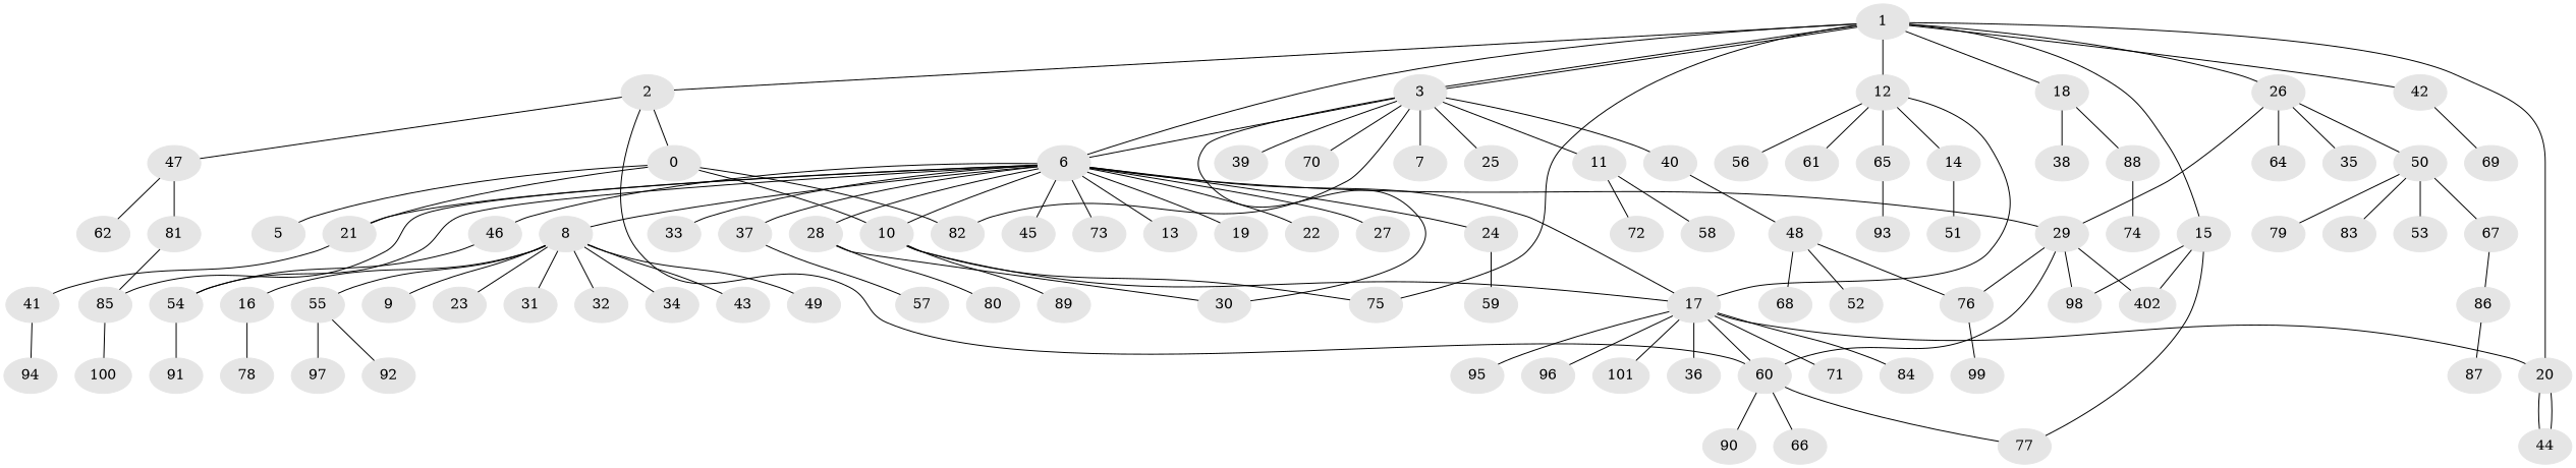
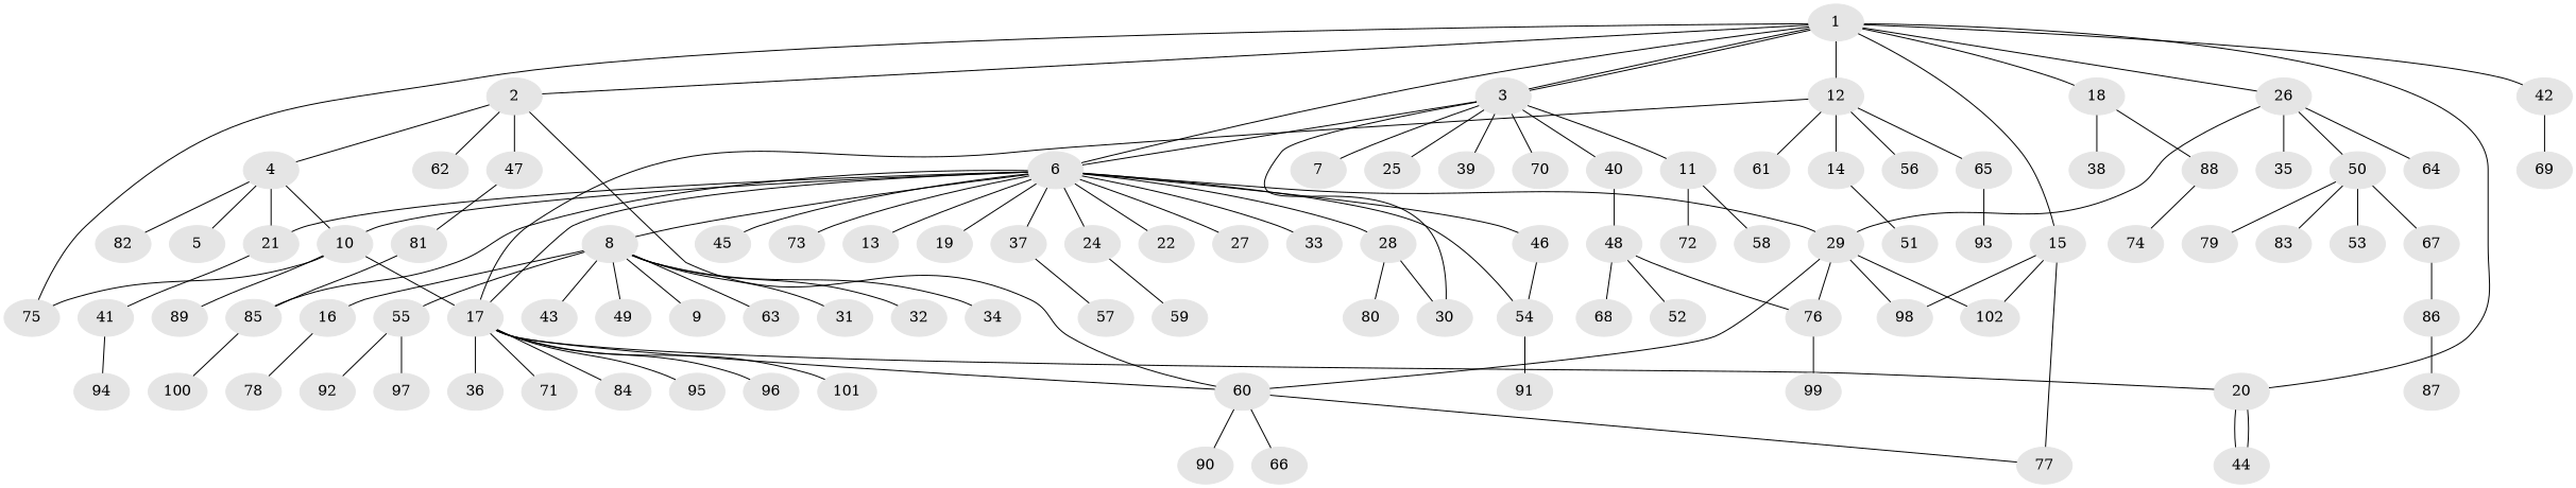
  graph {
    node [color=gray90 style=filled]
    1
    2
    3
    6
    12
    15
    18
    20
    26
    42
    75
-   4 [label=0]
+   4
    47
    60
    62
    7
    11
    25
    30
    39
    40
    70
    82
    10
    21
    8
    13
    17
    19
    22
    24
    27
    28
    29
    33
    37
    45
    46
    54
    73
    85
    14
    56
    61
    65
    77
    98
-   102 [label=402]
+   102
    38
    88
    44
    35
    50
    64
    69
    5
    81
    66
    90
    58
    72
    48
    89
    41
    9
    16
-   23
+   23 [label=63]
    31
    32
    34
    43
    49
    55
    36
    71
    84
    95
    96
    101
    59
    80
    76
    57
    91
    100
    78
    92
    97
    51
    93
    74
    94
    53
    67
    79
    83
    99
    52
    68
    86
    87
    1 -- 2
    1 -- 3
    1 -- 3
    1 -- 6
    1 -- 12
    1 -- 15
    1 -- 18
    1 -- 20
    1 -- 26
    1 -- 42
    1 -- 75
    2 -- 4
    2 -- 47
    2 -- 60
-   47 -- 62
+   2 -- 62
    3 -- 6
    3 -- 7
    3 -- 11
    3 -- 25
    3 -- 30
    3 -- 39
    3 -- 40
    3 -- 70
-   3 -- 82
    6 -- 10
    6 -- 21
    6 -- 8
    6 -- 13
    6 -- 17
    6 -- 19
    6 -- 22
    6 -- 24
    6 -- 27
    6 -- 28
    6 -- 29
    6 -- 33
    6 -- 37
    6 -- 45
    6 -- 46
    6 -- 54
    6 -- 73
    6 -- 85
    12 -- 17
    12 -- 14
    12 -- 56
    12 -- 61
    12 -- 65
    15 -- 77
    15 -- 98
    15 -- 102
    18 -- 38
    18 -- 88
    20 -- 44
    20 -- 44
    26 -- 29
    26 -- 35
    26 -- 50
    26 -- 64
    42 -- 69
    4 -- 82
    4 -- 10
    4 -- 21
    4 -- 5
    47 -- 81
    60 -- 77
    60 -- 66
    60 -- 90
    11 -- 58
    11 -- 72
    40 -- 48
    10 -- 75
    10 -- 17
    10 -- 89
    21 -- 41
    8 -- 9
    8 -- 16
    8 -- 23
    8 -- 31
    8 -- 32
    8 -- 34
    8 -- 43
    8 -- 49
    8 -- 55
    17 -- 20
    17 -- 60
    17 -- 36
    17 -- 71
    17 -- 84
    17 -- 95
    17 -- 96
    17 -- 101
    24 -- 59
    28 -- 30
    28 -- 80
    29 -- 60
    29 -- 98
    29 -- 102
    29 -- 76
    37 -- 57
    46 -- 54
    54 -- 91
    85 -- 100
    14 -- 51
    65 -- 93
    88 -- 74
    50 -- 53
    50 -- 67
    50 -- 79
    50 -- 83
    81 -- 85
    48 -- 76
    48 -- 52
    48 -- 68
    41 -- 94
    16 -- 78
    55 -- 92
    55 -- 97
    76 -- 99
    67 -- 86
    86 -- 87
  }
